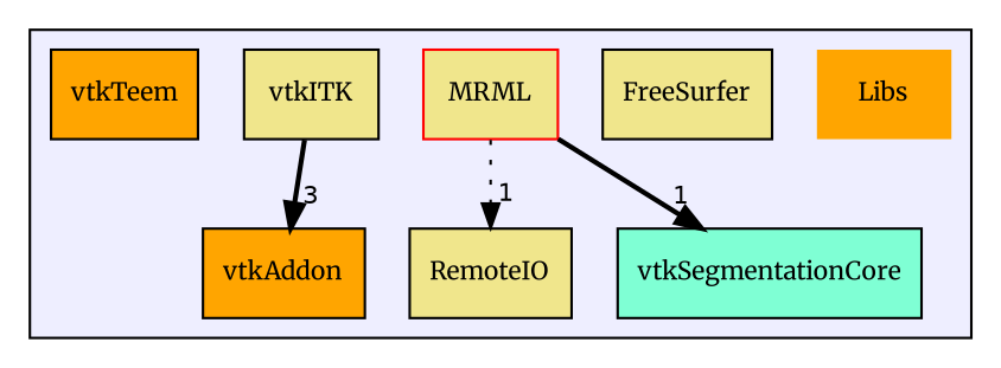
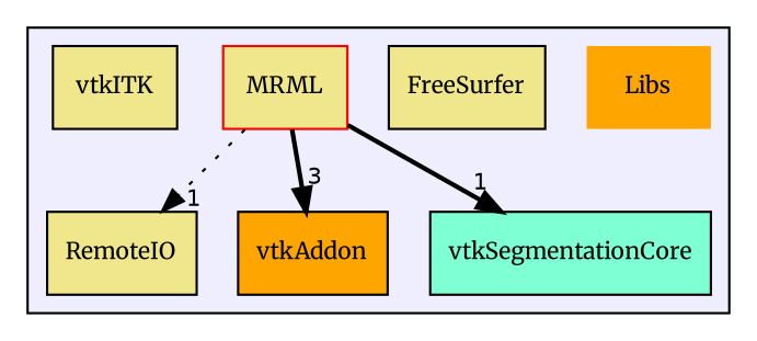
  digraph {
    compound=true
    fontname=Merriweather
    node [fillcolor=khaki fontname=Merriweather fontsize=10 shape=box style=filled color=black]
    edge [fontname=Merriweather headlabel=1 labeldistance=1.5 labelfontname=Helvetica labelfontsize=10 style=bold]
    n1 [fillcolor=orange label=Libs shape=plaintext color=""]
    n2 [label=FreeSurfer]
    n3 [color=red label=MRML]
    n4 [label=RemoteIO]
    n5 [fillcolor=orange label=vtkAddon]
    n6 [label=vtkITK]
    n7 [fillcolor=aquamarine label=vtkSegmentationCore]
-   n8 [fillcolor=orange label=vtkTeem]
    subgraph cluster_1 {
      bgcolor="#eeeeff"
      pencolor=black
      n1
      n2
      n3
      n4
      n5
      n6
      n7
-     n8
    }
    n3 -> n4 [style=dotted]
-   n6 -> n5 [headlabel=3]
+   n3 -> n5 [headlabel=3]
    n3 -> n7
  }
